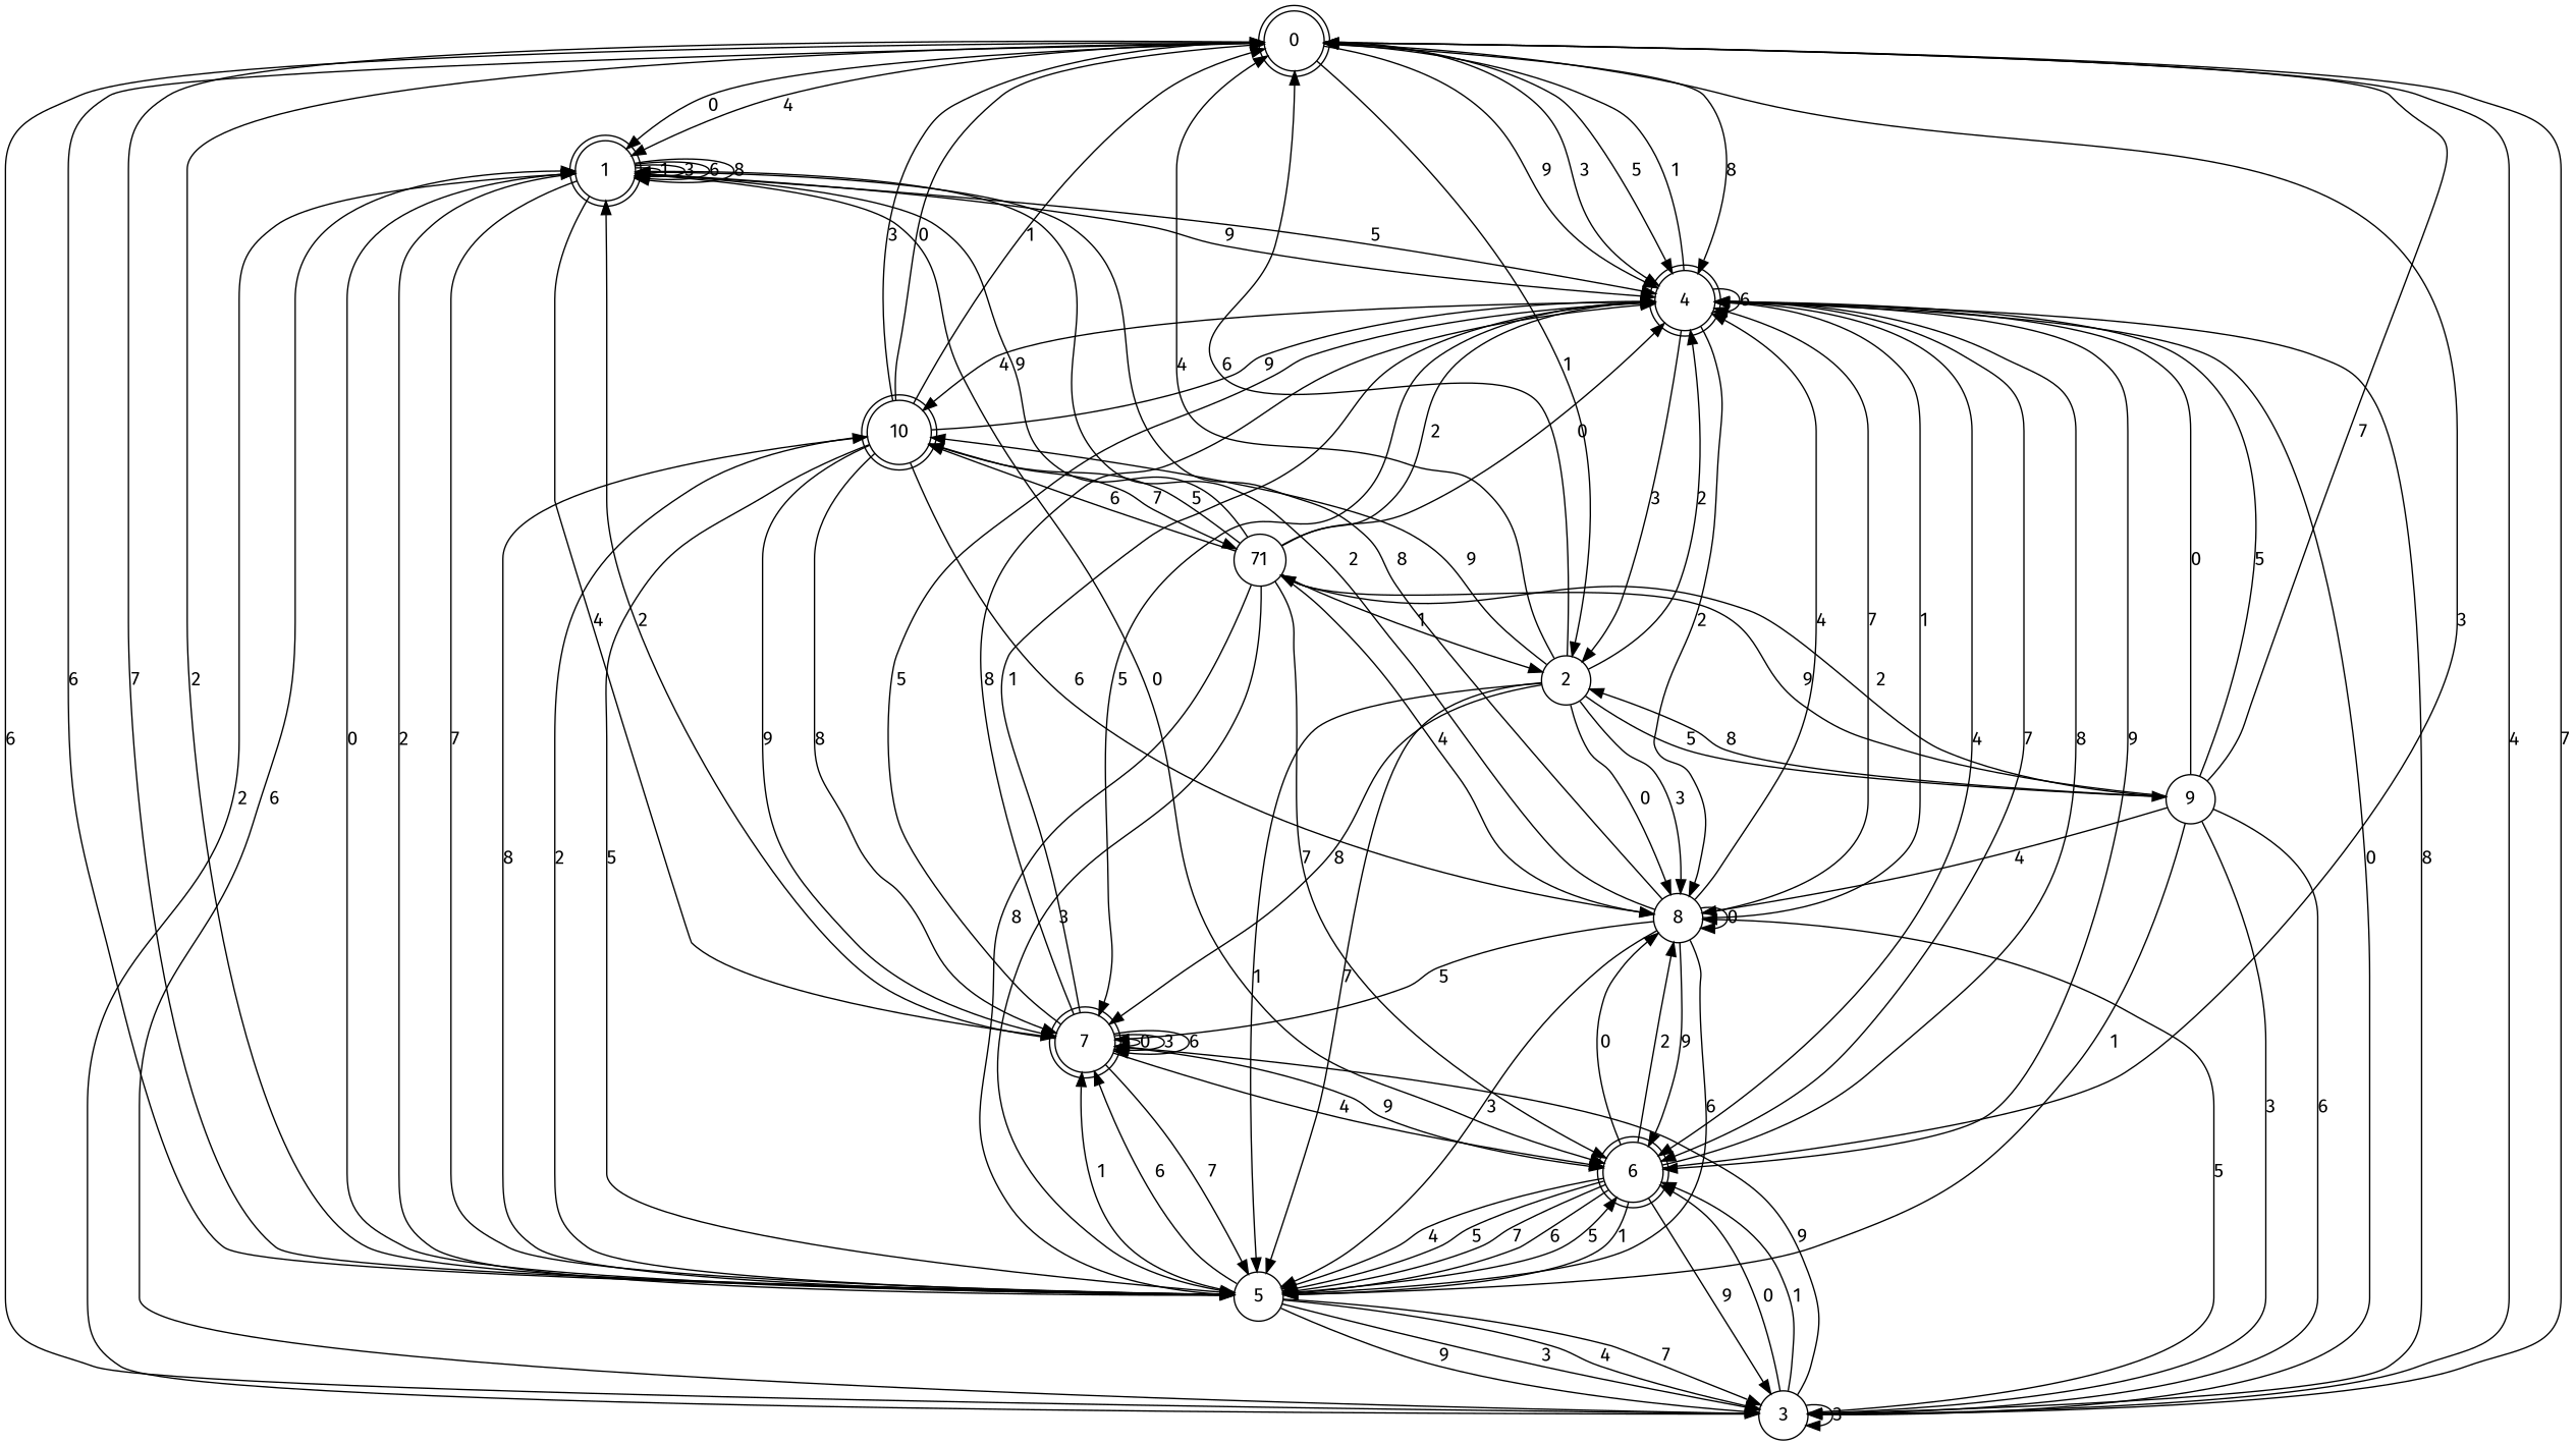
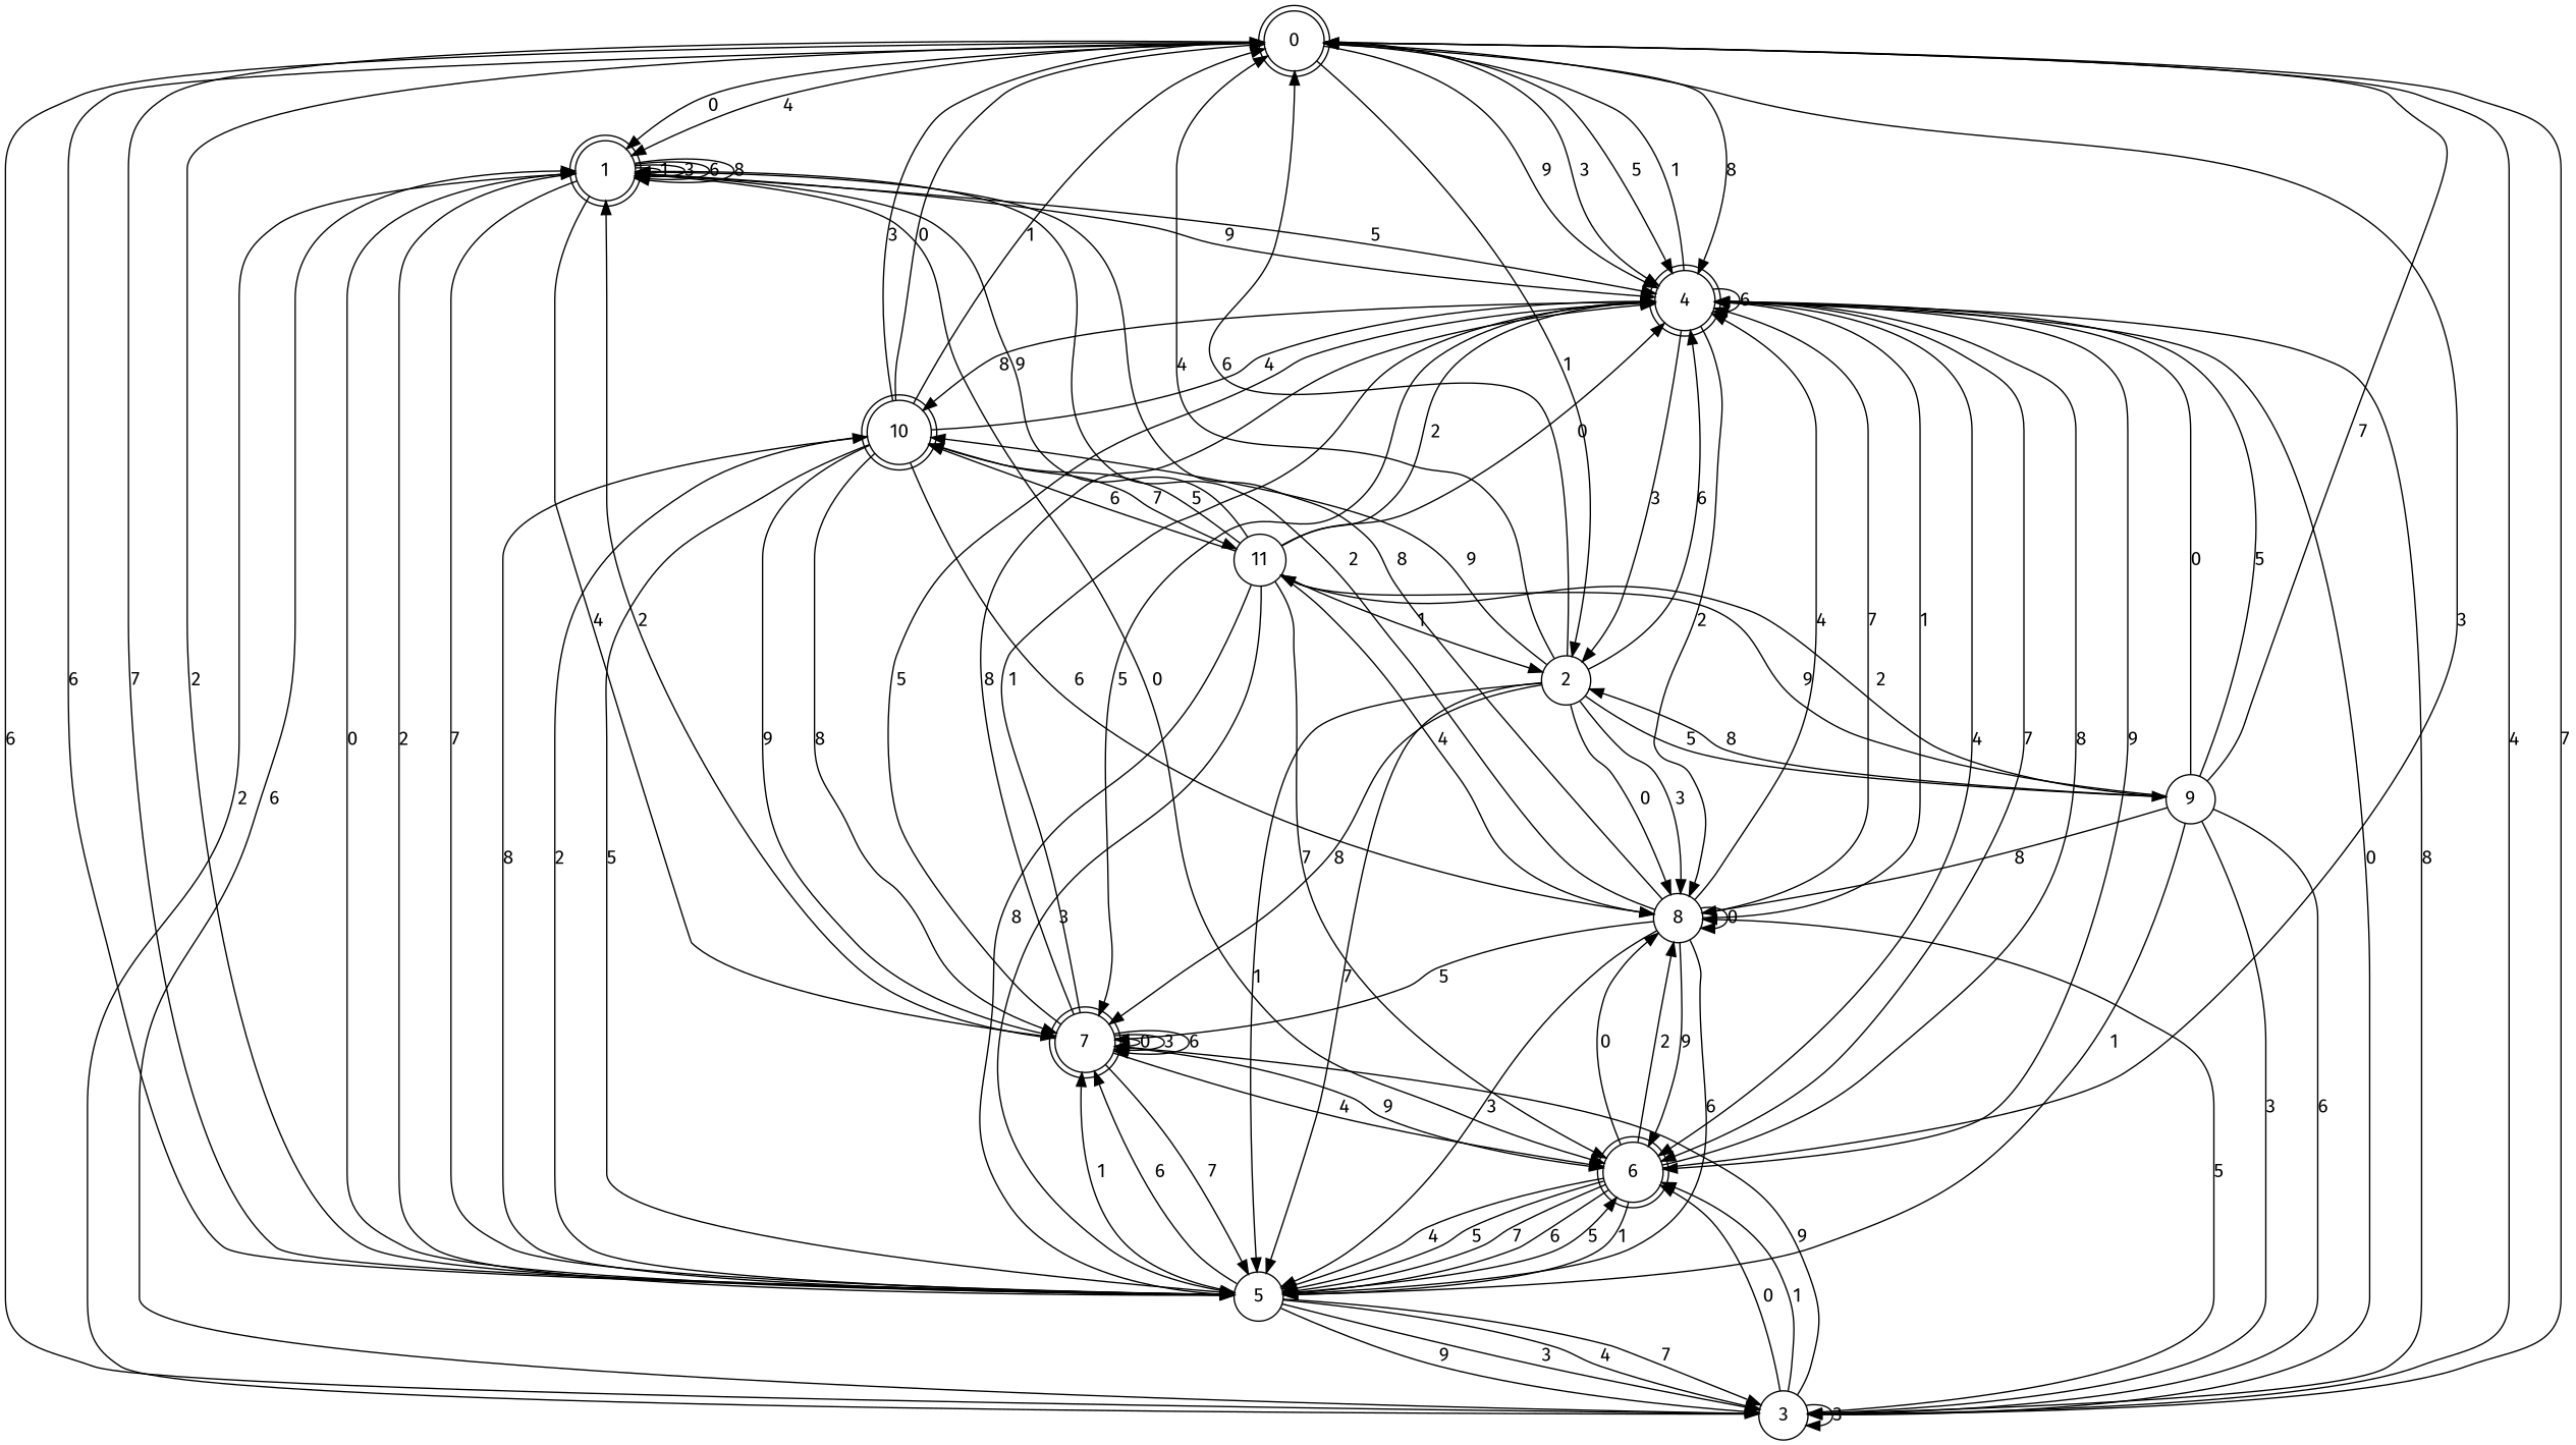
  digraph {
    fontname="Fira Sans"
    node [fontname="Fira Sans" shape=doublecircle]
    edge [fontname="Fira Sans"]
    n1 [label=0]
    n2 [label=1]
    n3 [label=2 shape=circle]
    n4 [label=3 shape=circle]
    n5 [label=4]
    n6 [label=5 shape=circle]
    n7 [label=6]
    n8 [label=7]
    n9 [label=8 shape=circle]
    n10 [label=9 shape=circle]
    n11 [label=10]
-   n12 [label=71 shape=circle]
+   n12 [label=11 shape=circle]
    n1 -> n2 [label=0]
    n1 -> n2 [label=4]
    n1 -> n3 [label=1]
    n1 -> n4 [label=6]
    n1 -> n5 [label=3]
    n1 -> n5 [label=5]
    n1 -> n5 [label=8]
    n1 -> n5 [label=9]
    n1 -> n6 [label=6]
    n1 -> n6 [label=7]
    n2 -> n2 [label=1]
    n2 -> n2 [label=3]
    n2 -> n2 [label=6]
    n2 -> n2 [label=8]
    n2 -> n5 [label=5]
    n2 -> n5 [label=9]
    n2 -> n6 [label=2]
    n2 -> n6 [label=7]
    n2 -> n7 [label=0]
    n2 -> n8 [label=4]
    n3 -> n1 [label=4]
    n3 -> n1 [label=6]
-   n3 -> n5 [label=2]
+   n3 -> n5 [label=6]
    n3 -> n6 [label=1]
    n3 -> n6 [label=7]
    n3 -> n8 [label=8]
    n3 -> n9 [label=0]
    n3 -> n9 [label=3]
    n3 -> n10 [label=5]
    n3 -> n11 [label=9]
    n4 -> n1 [label=4]
    n4 -> n1 [label=7]
    n4 -> n2 [label=2]
    n4 -> n2 [label=6]
    n4 -> n4 [label=3]
    n4 -> n5 [label=8]
    n4 -> n7 [label=0]
    n4 -> n7 [label=1]
    n4 -> n8 [label=9]
    n4 -> n9 [label=5]
    n5 -> n1 [label=1]
    n5 -> n3 [label=3]
    n5 -> n4 [label=0]
    n5 -> n5 [label=6]
    n5 -> n7 [label=4]
    n5 -> n7 [label=7]
    n5 -> n7 [label=9]
    n5 -> n8 [label=5]
    n5 -> n9 [label=2]
-   n5 -> n11 [label=4]
+   n5 -> n11 [label=8]
    n6 -> n1 [label=2]
    n6 -> n2 [label=0]
    n6 -> n4 [label=3]
    n6 -> n4 [label=4]
    n6 -> n4 [label=7]
    n6 -> n4 [label=9]
    n6 -> n7 [label=5]
    n6 -> n8 [label=1]
    n6 -> n8 [label=6]
    n6 -> n11 [label=8]
    n7 -> n1 [label=3]
-   n7 -> n4 [label=9]
    n7 -> n5 [label=8]
    n7 -> n6 [label=1]
    n7 -> n6 [label=4]
    n7 -> n6 [label=5]
    n7 -> n6 [label=6]
    n7 -> n6 [label=7]
    n7 -> n9 [label=0]
    n7 -> n9 [label=2]
    n8 -> n2 [label=2]
    n8 -> n5 [label=1]
    n8 -> n5 [label=5]
    n8 -> n5 [label=8]
    n8 -> n6 [label=7]
    n8 -> n7 [label=4]
    n8 -> n7 [label=9]
    n8 -> n8 [label=0]
    n8 -> n8 [label=3]
    n8 -> n8 [label=6]
    n9 -> n2 [label=2]
    n9 -> n2 [label=8]
    n9 -> n5 [label=1]
    n9 -> n5 [label=4]
    n9 -> n5 [label=7]
    n9 -> n6 [label=3]
    n9 -> n6 [label=6]
    n9 -> n7 [label=9]
    n9 -> n8 [label=5]
    n9 -> n9 [label=0]
    n10 -> n1 [label=7]
    n10 -> n3 [label=8]
    n10 -> n4 [label=3]
    n10 -> n4 [label=6]
    n10 -> n5 [label=0]
    n10 -> n5 [label=5]
    n10 -> n6 [label=1]
-   n10 -> n9 [label=4]
+   n10 -> n9 [label=8]
    n10 -> n12 [label=2]
    n10 -> n12 [label=9]
    n11 -> n1 [label=0]
    n11 -> n1 [label=1]
    n11 -> n1 [label=3]
-   n11 -> n5 [label=9]
+   n11 -> n5 [label=4]
    n11 -> n6 [label=2]
    n11 -> n6 [label=5]
    n11 -> n8 [label=8]
    n11 -> n8 [label=9]
    n11 -> n9 [label=6]
    n11 -> n12 [label=7]
    n12 -> n2 [label=9]
    n12 -> n3 [label=1]
    n12 -> n5 [label=0]
    n12 -> n5 [label=2]
    n12 -> n6 [label=3]
    n12 -> n6 [label=8]
    n12 -> n7 [label=7]
    n12 -> n9 [label=4]
    n12 -> n11 [label=5]
    n12 -> n11 [label=6]
  }
